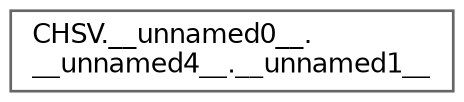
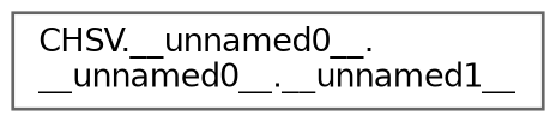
  digraph {
    rankdir=LR
-   n1 [color=grey40 fillcolor=white fontname=Helvetica fontsize=10 height=0.2 label="CHSV.__unnamed0__.\l__unnamed4__.__unnamed1__" shape=box style=filled width=0.4]
+   n1 [color=grey40 fillcolor=white fontname=Helvetica fontsize=10 height=0.2 label="CHSV.__unnamed0__.\l__unnamed0__.__unnamed1__" shape=box style=filled width=0.4]
  }
